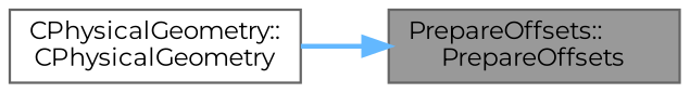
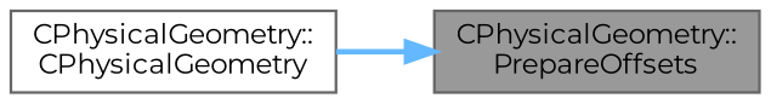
  digraph {
    rankdir=RL
    fontname=Montserrat
    node [fontname=Montserrat fontsize=10 shape=box style=filled]
-   n1 [color=gray40 fillcolor=grey60 fontcolor=black height=0.2 label="PrepareOffsets::\lPrepareOffsets" width=0.4]
+   n1 [color=gray40 fillcolor=grey60 fontcolor=black height=0.2 label="CPhysicalGeometry::\lPrepareOffsets" width=0.4]
    n2 [color=grey40 fillcolor=white height=0.2 label="CPhysicalGeometry::\lCPhysicalGeometry" width=0.4]
    n1 -> n2 [color=steelblue1 dir=back fontname=Montserrat fontsize=10 labelfontname=Helvetica labelfontsize=10 style=bold]
  }
